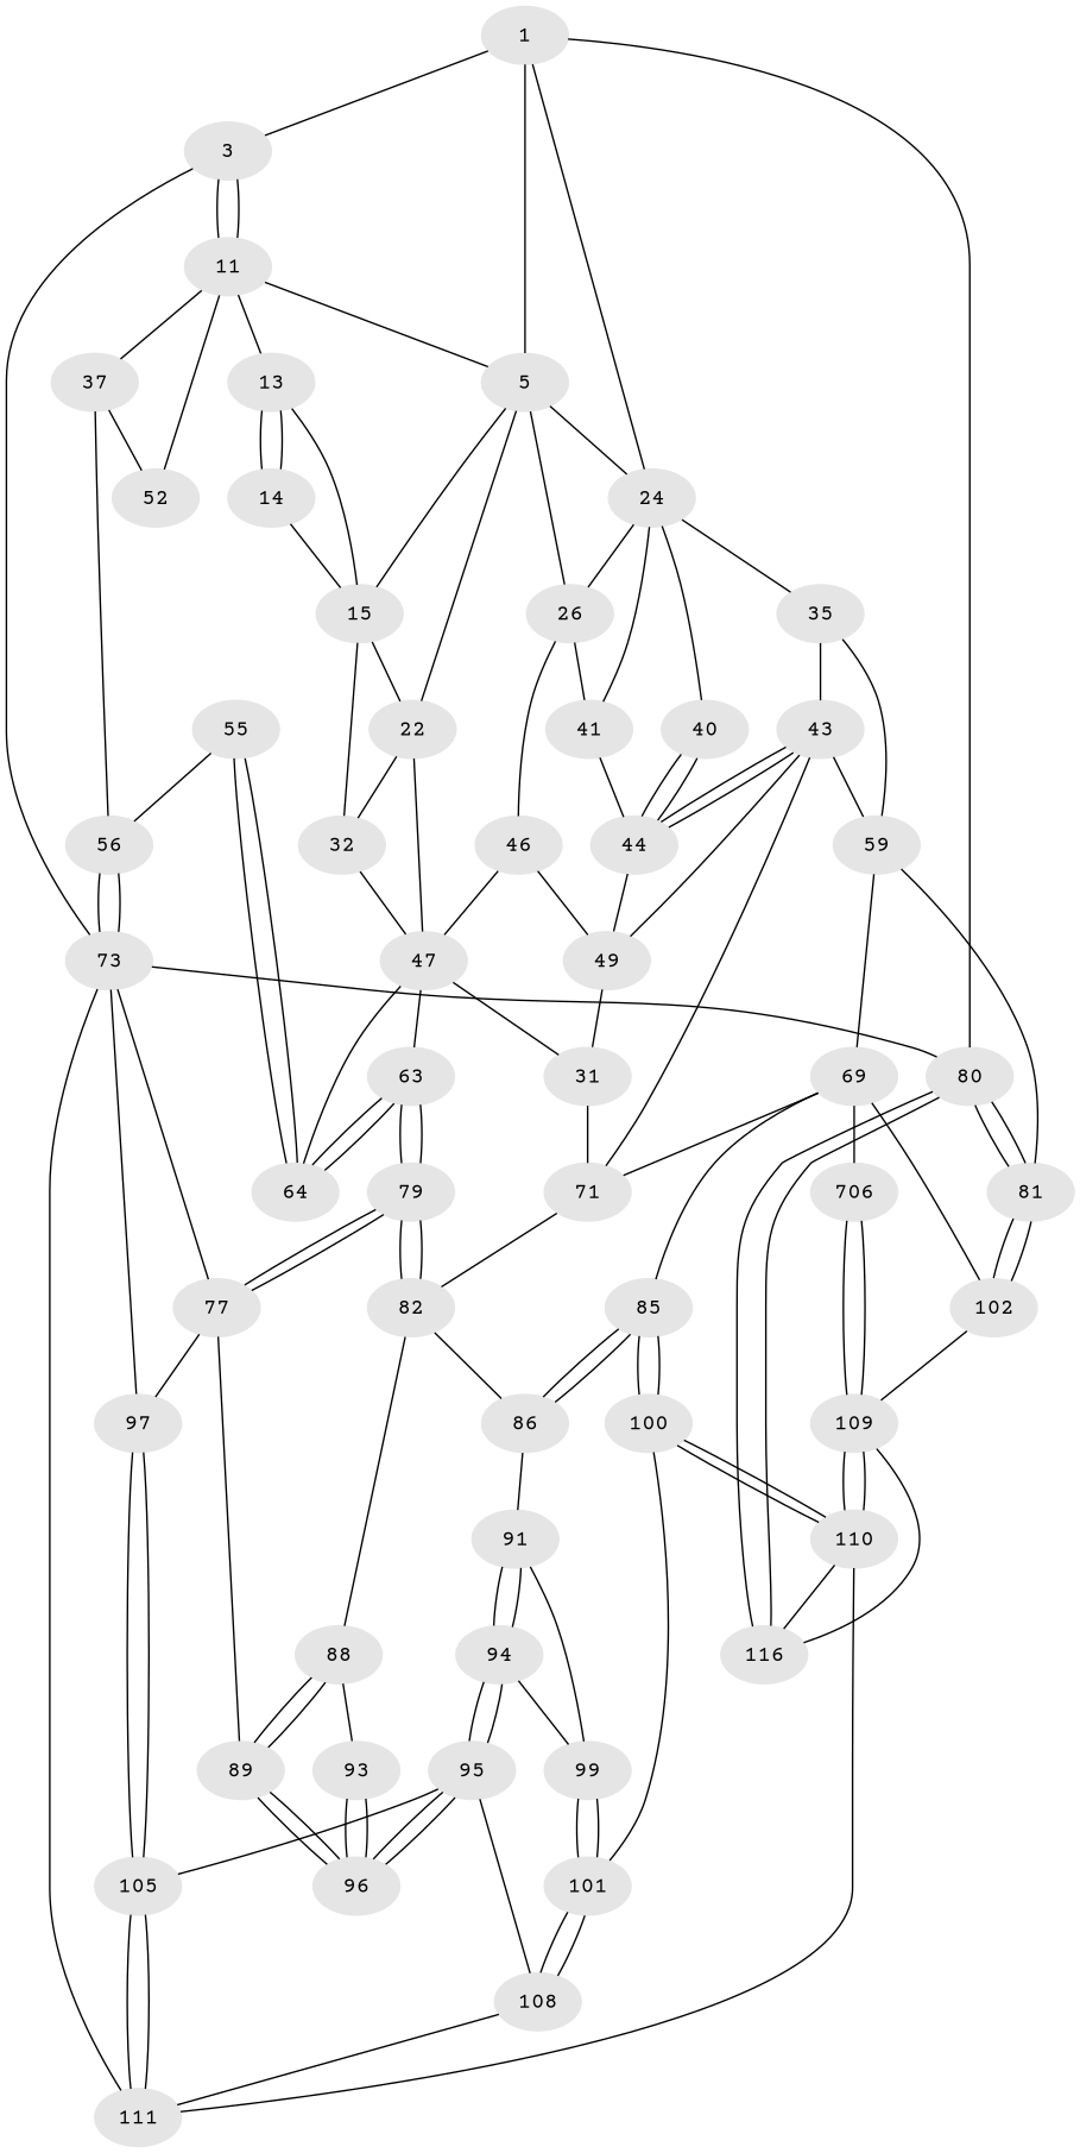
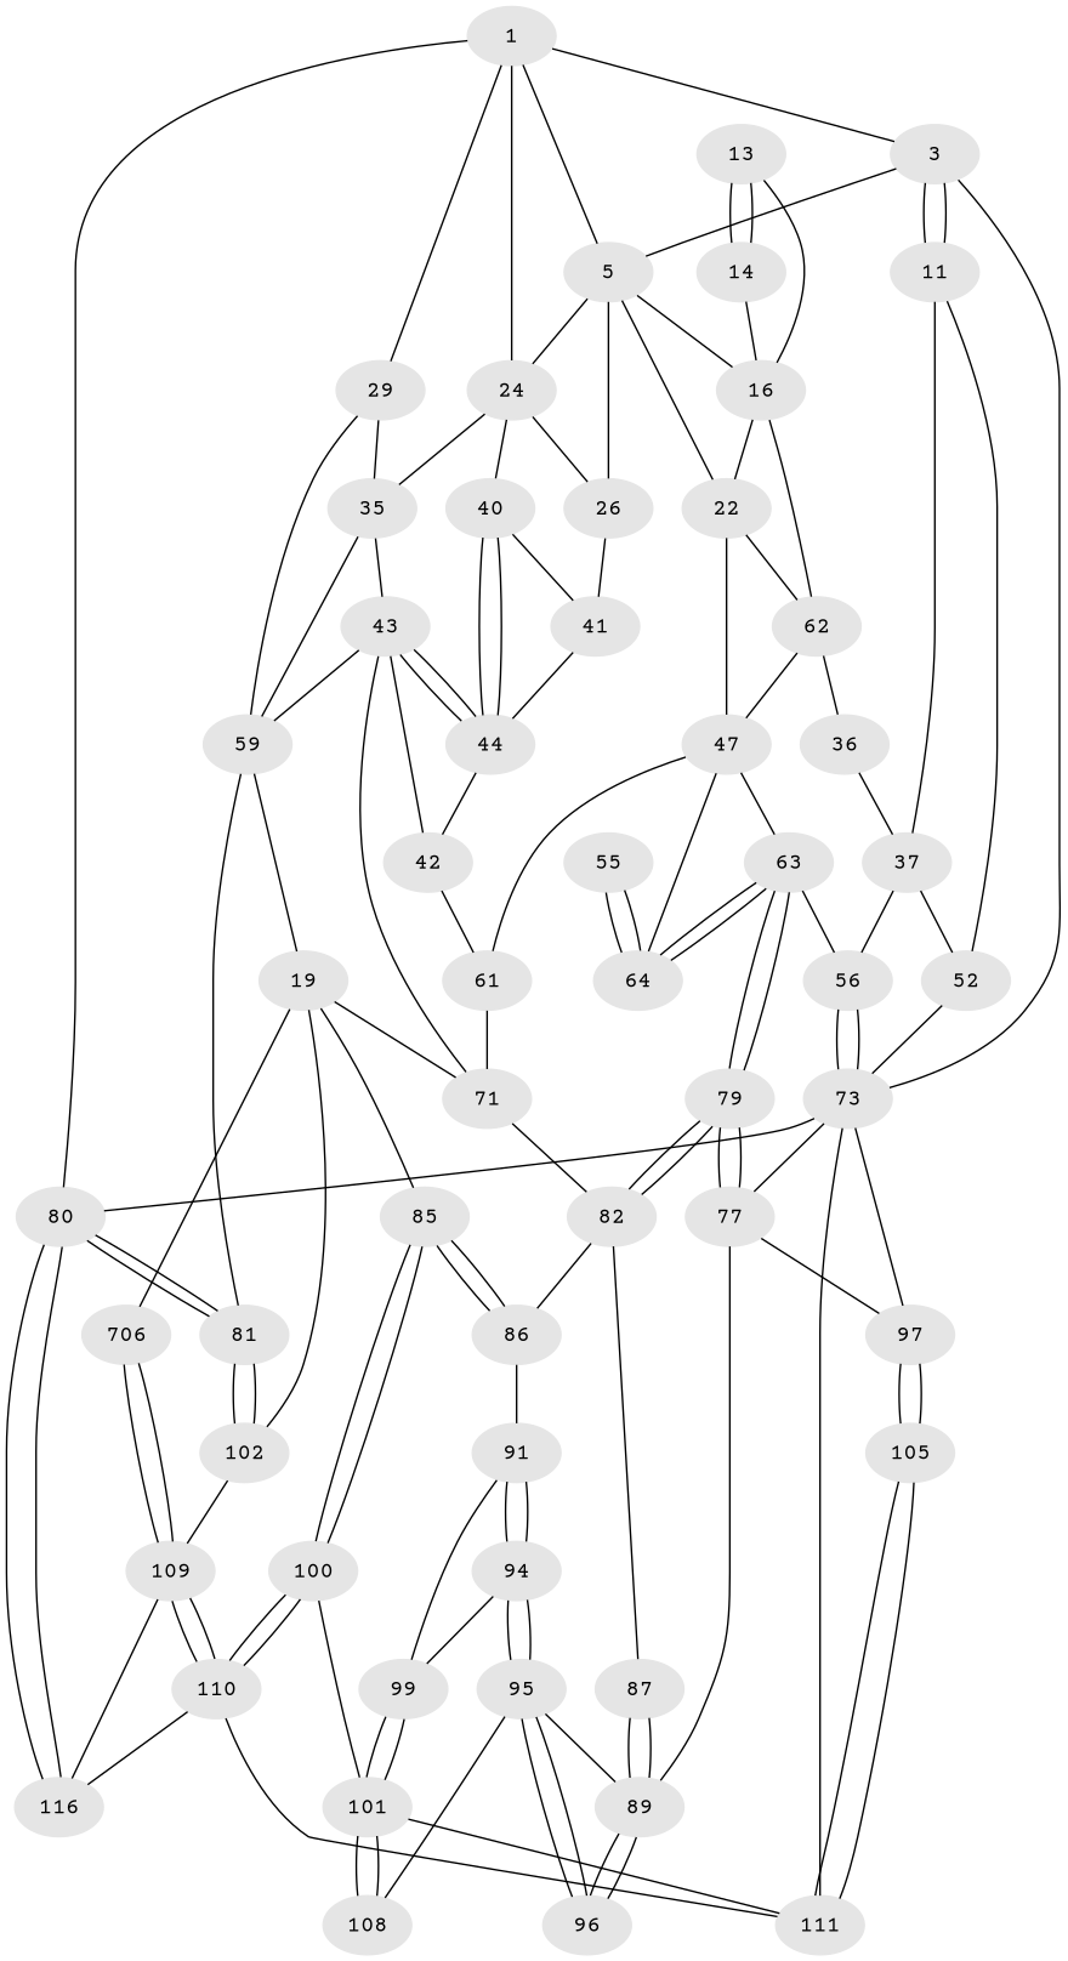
  graph {
    fontname="Courier Prime"
    node [color=gray90 fontname="Courier Prime" style=filled]
    edge [fontname="Courier Prime"]
    1 [super="+2+9"]
    3 [super="+4"]
    5 [super="+15+6"]
    24 [super="+28+25"]
+   29 [super="+30"]
    80
    11 [super="+12"]
    73 [super="+74"]
-   16 [super="+17" label=15]
+   16 [super="+17"]
    22 [super="+23+31"]
    26 [super="+38"]
    35 [super="+42"]
    40
    59 [super="+72+60"]
    81
    116
    13
    37 [super="+51"]
    52
    77 [super="+78+90"]
    97 [super="+98"]
    111 [super="+112+115"]
-   32 [super="+54+33"]
+   32 [super="+54+33" label=62]
    47 [super="+57"]
    41
-   46
    14
    56
-   61 [label=31]
+   36
+   61
    63
    64
    43 [super="+65"]
    44 [super="+48"]
-   49 [super="+50"]
-   69 [super="+70+103"]
+   49 [super="+50" label=42]
+   69 [super="+70+103" label=19]
    55
    71 [super="+79"]
    82 [super="+87"]
    n40 [label=79]
    85
    102
    n43 [label=706]
    86
    100
    109 [super="+113"]
-   88
+   88 [label=87]
    89
    105
    96
    91 [super="+92"]
-   93
    101
    110 [super="+114"]
    94
    99
    95 [super="+104"]
    108
    1 -- 3
    1 -- 5 [weight=2]
    1 -- 24
+   1 -- 29 [weight=2]
    1 -- 80
-   11 -- 5
+   3 -- 5
    3 -- 11
    3 -- 11
    3 -- 73
    5 -- 24
    5 -- 16
    5 -- 22 [weight=2]
    5 -- 26 [weight=2]
    24 -- 26
    24 -- 35
    24 -- 40
+   29 -- 35
+   29 -- 59
    80 -- 81
    80 -- 81
    80 -- 116
    80 -- 116
-   11 -- 13
    11 -- 37
    11 -- 52
    73 -- 80
    73 -- 77
    73 -- 97
    73 -- 111 [weight=2]
    16 -- 22
    16 -- 32
    22 -- 32
    22 -- 47
    26 -- 41
-   26 -- 46
    35 -- 59
    35 -- 43
-   24 -- 41
+   40 -- 41
    40 -- 44
    40 -- 44
    59 -- 81
    59 -- 69
    81 -- 102
    81 -- 102
    13 -- 16
    13 -- 14
    13 -- 14
    37 -- 52
    37 -- 56
+   52 -- 73
    77 -- 97 [weight=2]
    77 -- 89
    97 -- 105
    97 -- 105
    32 -- 47
+   32 -- 36
    47 -- 61
    47 -- 63
    47 -- 64
    41 -- 44
-   46 -- 47
-   46 -- 49
    14 -- 16
    56 -- 73
    56 -- 73
+   36 -- 37 [weight=2]
    61 -- 71
    63 -- 64
    63 -- 64
    63 -- n40
    63 -- n40
    43 -- 59
    43 -- 44
    43 -- 44
    43 -- 49
    43 -- 71
    44 -- 49
    49 -- 61
    69 -- 71
    69 -- 85
    69 -- 102
    69 -- n43 [weight=2]
-   55 -- 56
+   63 -- 56
    55 -- 64
    55 -- 64
    71 -- 82
    82 -- 86
    82 -- 88
    n40 -- 77
    n40 -- 77
    n40 -- 82
    n40 -- 82
    85 -- 86
    85 -- 86
    85 -- 100
    85 -- 100
    102 -- 109
    n43 -- 109
    n43 -- 109
    86 -- 91
    100 -- 101
    100 -- 110
    100 -- 110
    109 -- 116
    109 -- 110
    109 -- 110
    88 -- 89
    88 -- 89
-   88 -- 93
    89 -- 96
    89 -- 96
    105 -- 111
    105 -- 111
    91 -- 94
    91 -- 94
    91 -- 99
-   93 -- 96
-   93 -- 96
    101 -- 108
    101 -- 108
    110 -- 116
    110 -- 111
    94 -- 99
    94 -- 95
    94 -- 95
    99 -- 101
    99 -- 101
-   95 -- 105
+   95 -- 89
    95 -- 96
    95 -- 96
    95 -- 108
-   108 -- 111
+   101 -- 111
  }
